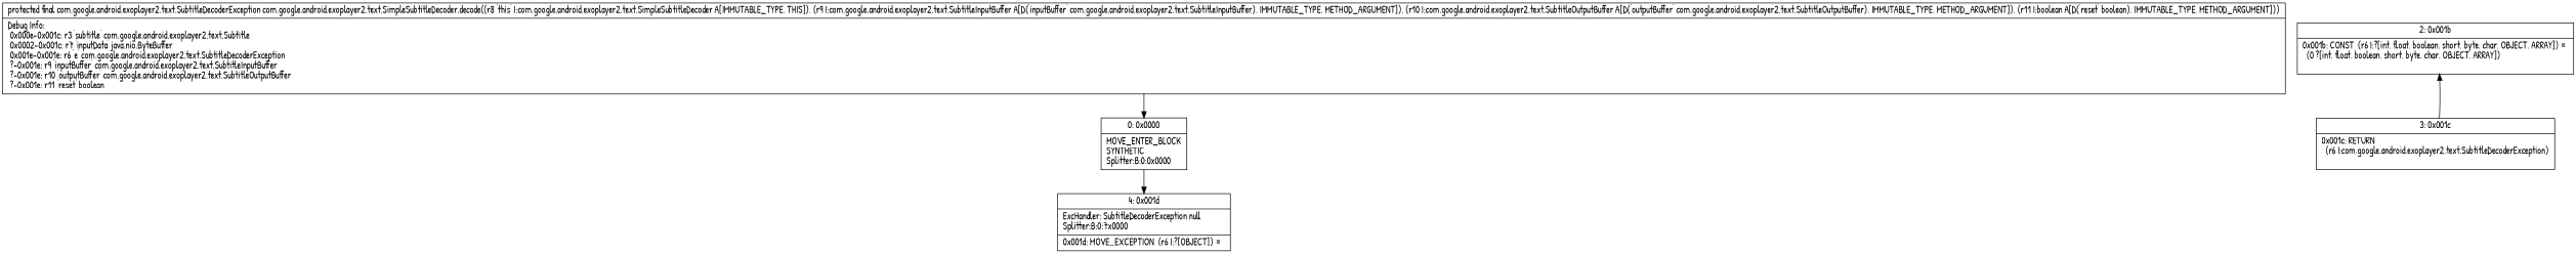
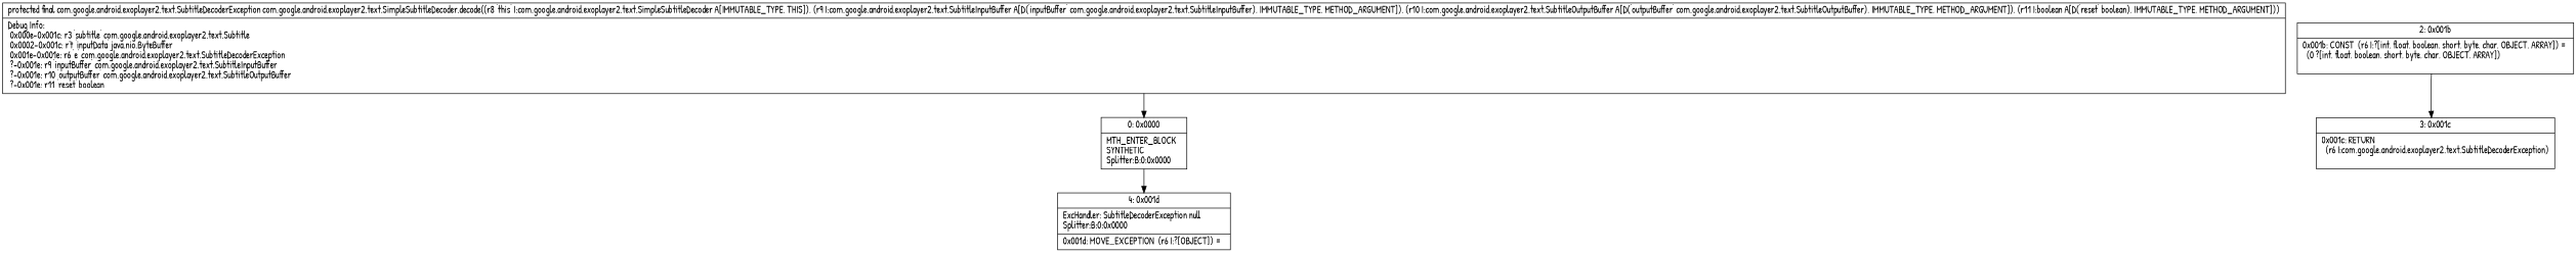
  digraph {
    fontname="Patrick Hand"
    node [fontname="Patrick Hand" shape=record]
    edge [fontname="Patrick Hand"]
-   n1 [label="{0\:\ 0x0000|MOVE_ENTER_BLOCK\lSYNTHETIC\lSplitter:B:0:0x0000\l}"]
-   n2 [label="{4\:\ 0x001d|ExcHandler: SubtitleDecoderException null\lSplitter:B:0:7x0000\l|0x001d: MOVE_EXCEPTION  (r6 I:?[OBJECT]) =  \l}"]
+   n1 [label="{0\:\ 0x0000|MTH_ENTER_BLOCK\lSYNTHETIC\lSplitter:B:0:0x0000\l}"]
+   n2 [label="{4\:\ 0x001d|ExcHandler: SubtitleDecoderException null\lSplitter:B:0:0x0000\l|0x001d: MOVE_EXCEPTION  (r6 I:?[OBJECT]) =  \l}"]
    n3 [label="{2\:\ 0x001b|0x001b: CONST  (r6 I:?[int, float, boolean, short, byte, char, OBJECT, ARRAY]) = \l  (0 ?[int, float, boolean, short, byte, char, OBJECT, ARRAY])\l \l}"]
    n4 [label="{3\:\ 0x001c|0x001c: RETURN  \l  (r6 I:com.google.android.exoplayer2.text.SubtitleDecoderException)\l \l}"]
    n5 [label="{protected final com.google.android.exoplayer2.text.SubtitleDecoderException com.google.android.exoplayer2.text.SimpleSubtitleDecoder.decode((r8 'this' I:com.google.android.exoplayer2.text.SimpleSubtitleDecoder A[IMMUTABLE_TYPE, THIS]), (r9 I:com.google.android.exoplayer2.text.SubtitleInputBuffer A[D('inputBuffer' com.google.android.exoplayer2.text.SubtitleInputBuffer), IMMUTABLE_TYPE, METHOD_ARGUMENT]), (r10 I:com.google.android.exoplayer2.text.SubtitleOutputBuffer A[D('outputBuffer' com.google.android.exoplayer2.text.SubtitleOutputBuffer), IMMUTABLE_TYPE, METHOD_ARGUMENT]), (r11 I:boolean A[D('reset' boolean), IMMUTABLE_TYPE, METHOD_ARGUMENT]))  | Debug Info:\l  0x000e\-0x001c: r3 'subtitle' com.google.android.exoplayer2.text.Subtitle\l  0x0002\-0x001c: r7 'inputData' java.nio.ByteBuffer\l  0x001e\-0x001e: r6 'e' com.google.android.exoplayer2.text.SubtitleDecoderException\l  ?\-0x001e: r9 'inputBuffer' com.google.android.exoplayer2.text.SubtitleInputBuffer\l  ?\-0x001e: r10 'outputBuffer' com.google.android.exoplayer2.text.SubtitleOutputBuffer\l  ?\-0x001e: r11 'reset' boolean\l}"]
    n1 -> n2
-   n4 -> n3
+   n3 -> n4
    n5 -> n1
  }
